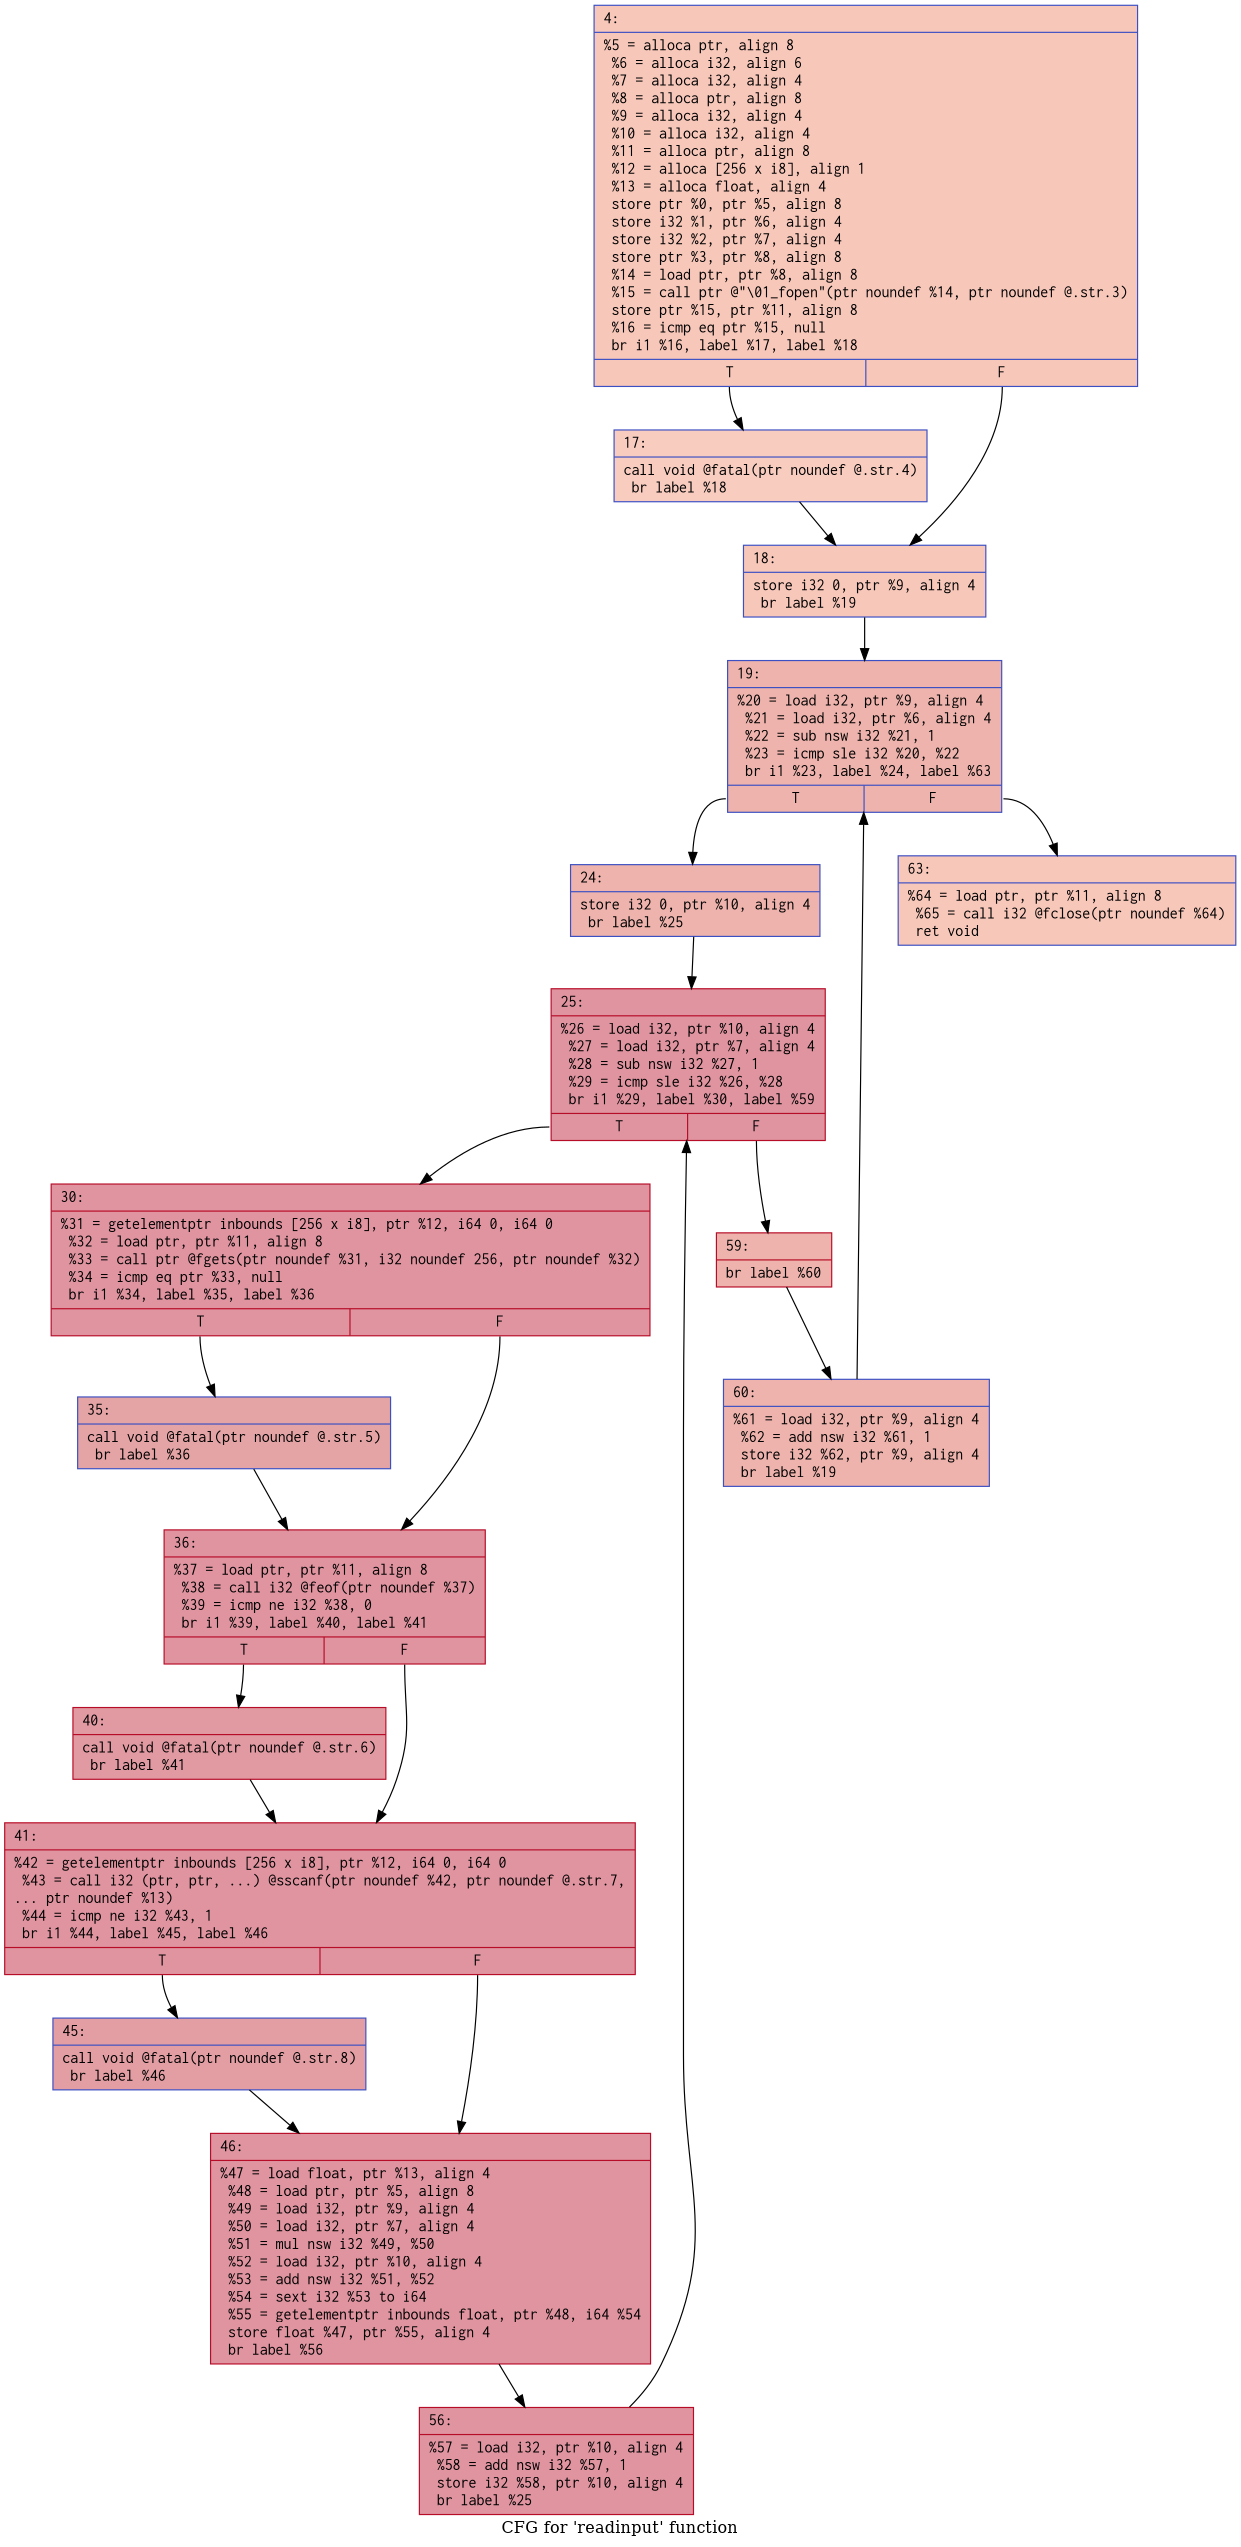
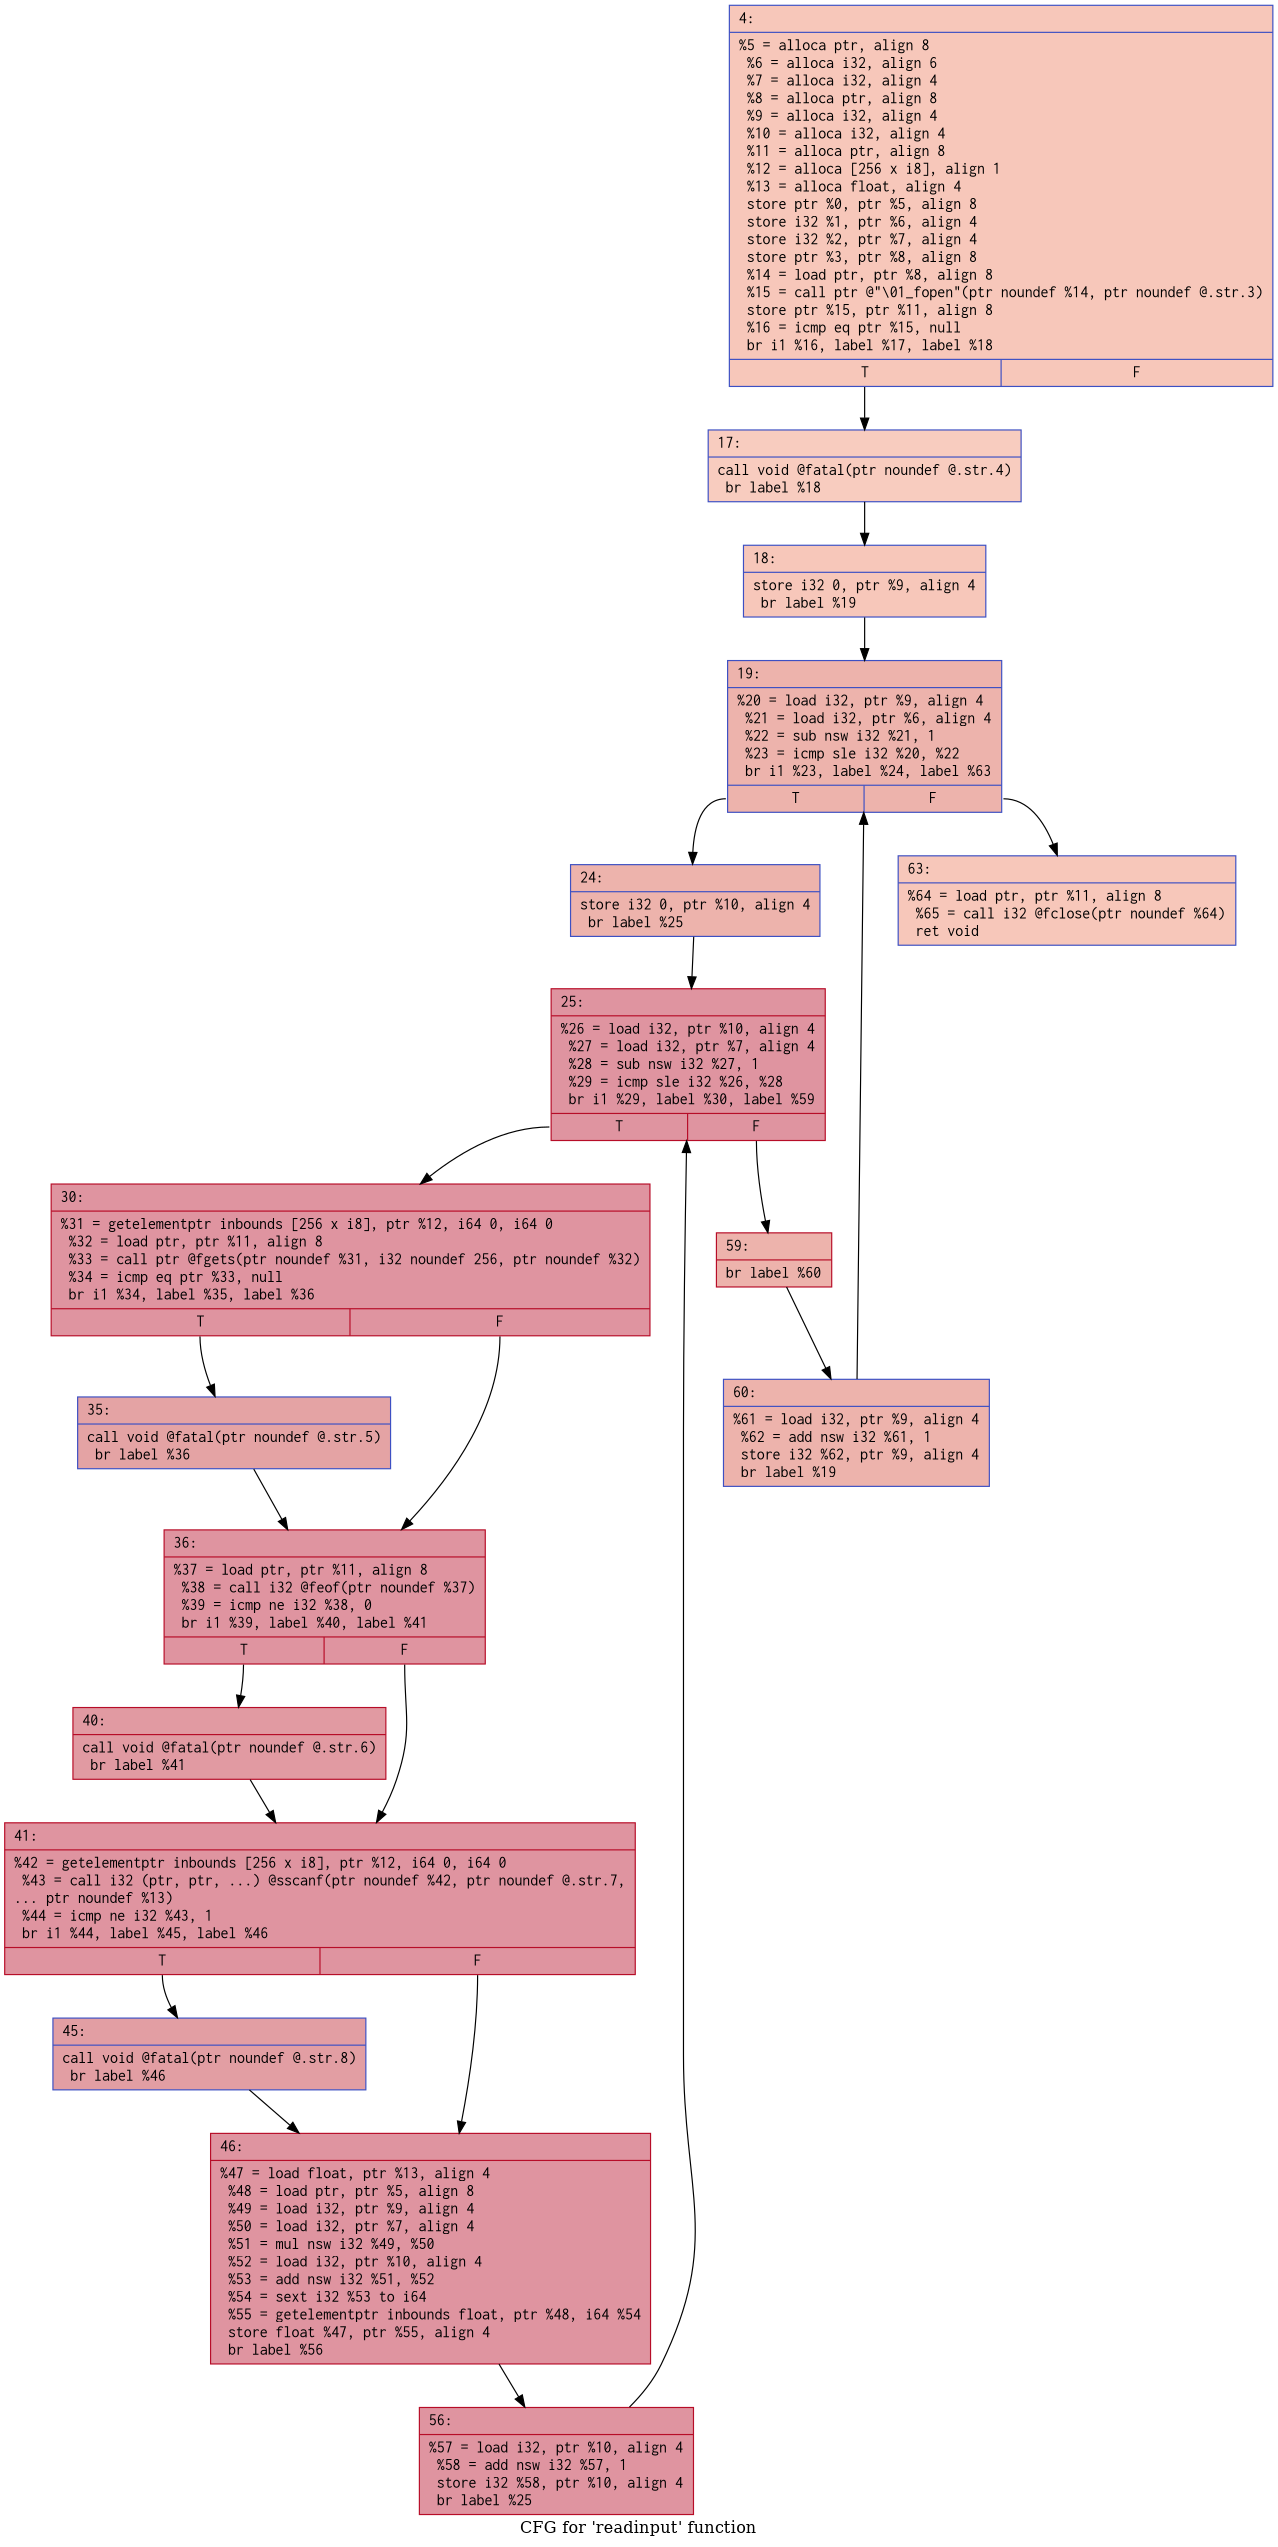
  digraph {
    label="CFG for 'readinput' function"
    node [color="#3d50c3ff" fillcolor="#b70d2870" fontname=Courier shape=record style=filled]
    n1 [fillcolor="#ec7f6370" label="{4:\l|  %5 = alloca ptr, align 8\l  %6 = alloca i32, align 6\l  %7 = alloca i32, align 4\l  %8 = alloca ptr, align 8\l  %9 = alloca i32, align 4\l  %10 = alloca i32, align 4\l  %11 = alloca ptr, align 8\l  %12 = alloca [256 x i8], align 1\l  %13 = alloca float, align 4\l  store ptr %0, ptr %5, align 8\l  store i32 %1, ptr %6, align 4\l  store i32 %2, ptr %7, align 4\l  store ptr %3, ptr %8, align 8\l  %14 = load ptr, ptr %8, align 8\l  %15 = call ptr @\"\\01_fopen\"(ptr noundef %14, ptr noundef @.str.3)\l  store ptr %15, ptr %11, align 8\l  %16 = icmp eq ptr %15, null\l  br i1 %16, label %17, label %18\l|{<s0>T|<s1>F}}"]
    n2 [fillcolor="#f08b6e70" label="{17:\l|  call void @fatal(ptr noundef @.str.4)\l  br label %18\l}"]
    n3 [fillcolor="#ec7f6370" label="{18:\l|  store i32 0, ptr %9, align 4\l  br label %19\l}"]
    n4 [fillcolor="#d6524470" label="{19:\l|  %20 = load i32, ptr %9, align 4\l  %21 = load i32, ptr %6, align 4\l  %22 = sub nsw i32 %21, 1\l  %23 = icmp sle i32 %20, %22\l  br i1 %23, label %24, label %63\l|{<s0>T|<s1>F}}"]
    n5 [fillcolor="#d6524470" label="{24:\l|  store i32 0, ptr %10, align 4\l  br label %25\l}"]
    n6 [fillcolor="#ec7f6370" label="{63:\l|  %64 = load ptr, ptr %11, align 8\l  %65 = call i32 @fclose(ptr noundef %64)\l  ret void\l}"]
    n7 [color="#b70d28ff" label="{25:\l|  %26 = load i32, ptr %10, align 4\l  %27 = load i32, ptr %7, align 4\l  %28 = sub nsw i32 %27, 1\l  %29 = icmp sle i32 %26, %28\l  br i1 %29, label %30, label %59\l|{<s0>T|<s1>F}}"]
    n8 [color="#b70d28ff" label="{30:\l|  %31 = getelementptr inbounds [256 x i8], ptr %12, i64 0, i64 0\l  %32 = load ptr, ptr %11, align 8\l  %33 = call ptr @fgets(ptr noundef %31, i32 noundef 256, ptr noundef %32)\l  %34 = icmp eq ptr %33, null\l  br i1 %34, label %35, label %36\l|{<s0>T|<s1>F}}"]
    n9 [color="#b70d28ff" fillcolor="#d6524470" label="{59:\l|  br label %60\l}"]
    n10 [fillcolor="#c32e3170" label="{35:\l|  call void @fatal(ptr noundef @.str.5)\l  br label %36\l}"]
    n11 [color="#b70d28ff" label="{36:\l|  %37 = load ptr, ptr %11, align 8\l  %38 = call i32 @feof(ptr noundef %37)\l  %39 = icmp ne i32 %38, 0\l  br i1 %39, label %40, label %41\l|{<s0>T|<s1>F}}"]
    n12 [fillcolor="#d6524470" label="{60:\l|  %61 = load i32, ptr %9, align 4\l  %62 = add nsw i32 %61, 1\l  store i32 %62, ptr %9, align 4\l  br label %19\l}"]
    n13 [color="#b70d28ff" fillcolor="#bb1b2c70" label="{40:\l|  call void @fatal(ptr noundef @.str.6)\l  br label %41\l}"]
    n14 [color="#b70d28ff" label="{41:\l|  %42 = getelementptr inbounds [256 x i8], ptr %12, i64 0, i64 0\l  %43 = call i32 (ptr, ptr, ...) @sscanf(ptr noundef %42, ptr noundef @.str.7,\l... ptr noundef %13)\l  %44 = icmp ne i32 %43, 1\l  br i1 %44, label %45, label %46\l|{<s0>T|<s1>F}}"]
    n15 [fillcolor="#be242e70" label="{45:\l|  call void @fatal(ptr noundef @.str.8)\l  br label %46\l}"]
    n16 [color="#b70d28ff" label="{46:\l|  %47 = load float, ptr %13, align 4\l  %48 = load ptr, ptr %5, align 8\l  %49 = load i32, ptr %9, align 4\l  %50 = load i32, ptr %7, align 4\l  %51 = mul nsw i32 %49, %50\l  %52 = load i32, ptr %10, align 4\l  %53 = add nsw i32 %51, %52\l  %54 = sext i32 %53 to i64\l  %55 = getelementptr inbounds float, ptr %48, i64 %54\l  store float %47, ptr %55, align 4\l  br label %56\l}"]
    n17 [color="#b70d28ff" label="{56:\l|  %57 = load i32, ptr %10, align 4\l  %58 = add nsw i32 %57, 1\l  store i32 %58, ptr %10, align 4\l  br label %25\l}"]
    n1 -> n2 [tailport=s0]
-   n1 -> n3 [tailport=s1]
    n2 -> n3
    n3 -> n4
    n4 -> n5 [tailport=s0]
    n4 -> n6 [tailport=s1]
    n5 -> n7
    n7 -> n8 [tailport=s0]
    n7 -> n9 [tailport=s1]
    n8 -> n10 [tailport=s0]
    n8 -> n11 [tailport=s1]
    n9 -> n12
    n10 -> n11
    n11 -> n13 [tailport=s0]
    n11 -> n14 [tailport=s1]
    n12 -> n4
    n13 -> n14
    n14 -> n15 [tailport=s0]
    n14 -> n16 [tailport=s1]
    n15 -> n16
    n16 -> n17
    n17 -> n7
  }
